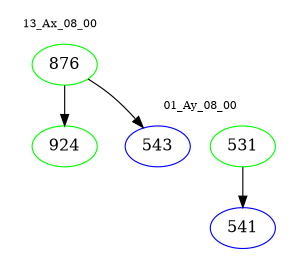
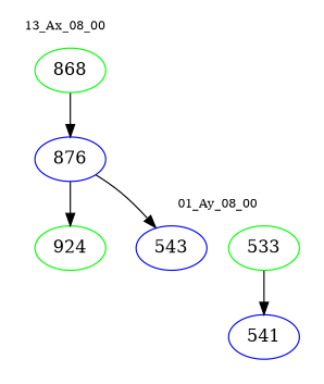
  digraph {
    node [color=green]
    edge [color=black]
-   n2 [label=876]
+   n1 [label=868]
+   n2 [color=blue label=876]
    n3 [label=924]
-   n4 [label=531]
+   n4 [label=533]
    n5 [color=blue label=541]
    n6 [color=blue label=543]
    subgraph cluster_1 {
      color=white
      fontsize=10
      label="13_Ax_08_00"
+     n1
      n2
      n3
    }
    subgraph cluster_2 {
      color=white
      fontsize=10
      label="01_Ay_08_00"
      n4
      n5
      n6
    }
+   n1 -> n2
    n2 -> n3
    n2 -> n6
    n4 -> n5
  }
